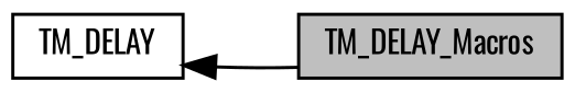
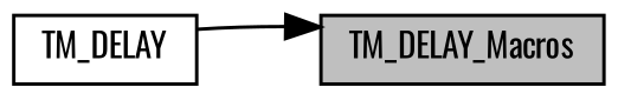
  digraph {
    rankdir=LR
    fontname=Oswald
    node [color=black fontname=Oswald fontsize=10 shape=record style=filled]
    n1 [fillcolor=white height=0.2 label=TM_DELAY width=0.4]
    n2 [fillcolor=grey75 fontcolor=black height=0.2 label=TM_DELAY_Macros width=0.4]
-   n1 -> n2 [dir=back fontname=Oswald fontsize=10 labelfontname=Helvetica labelfontsize=10 shape=plaintext style=solid]
+   n2 -> n1 [dir=back fontname=Oswald fontsize=10 labelfontname=Helvetica labelfontsize=10 shape=plaintext style=solid]
  }
